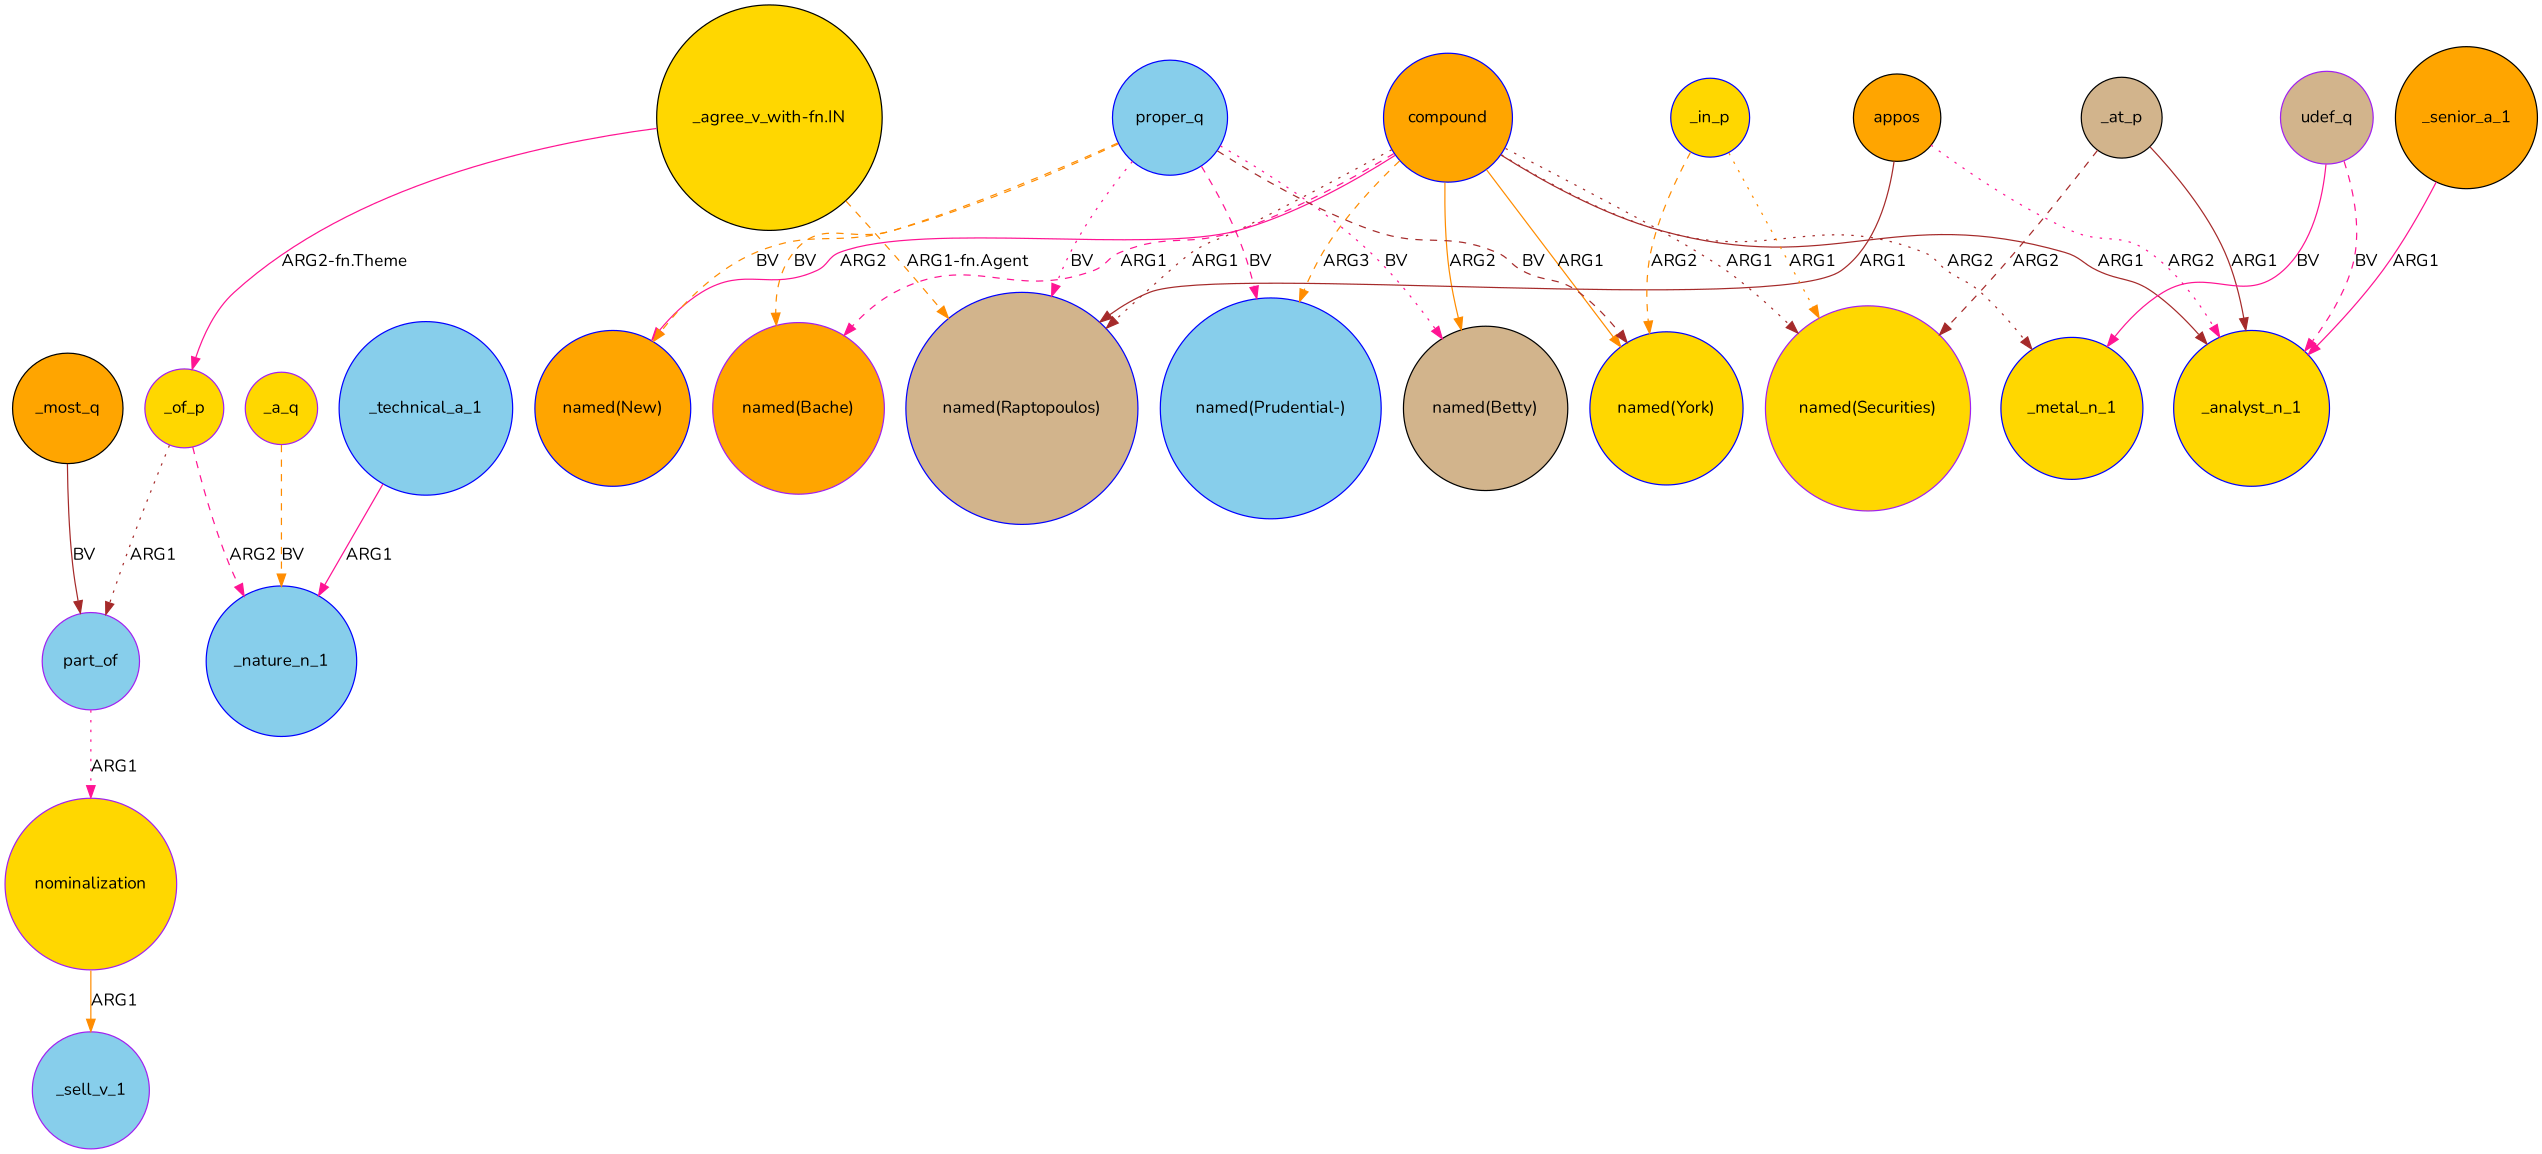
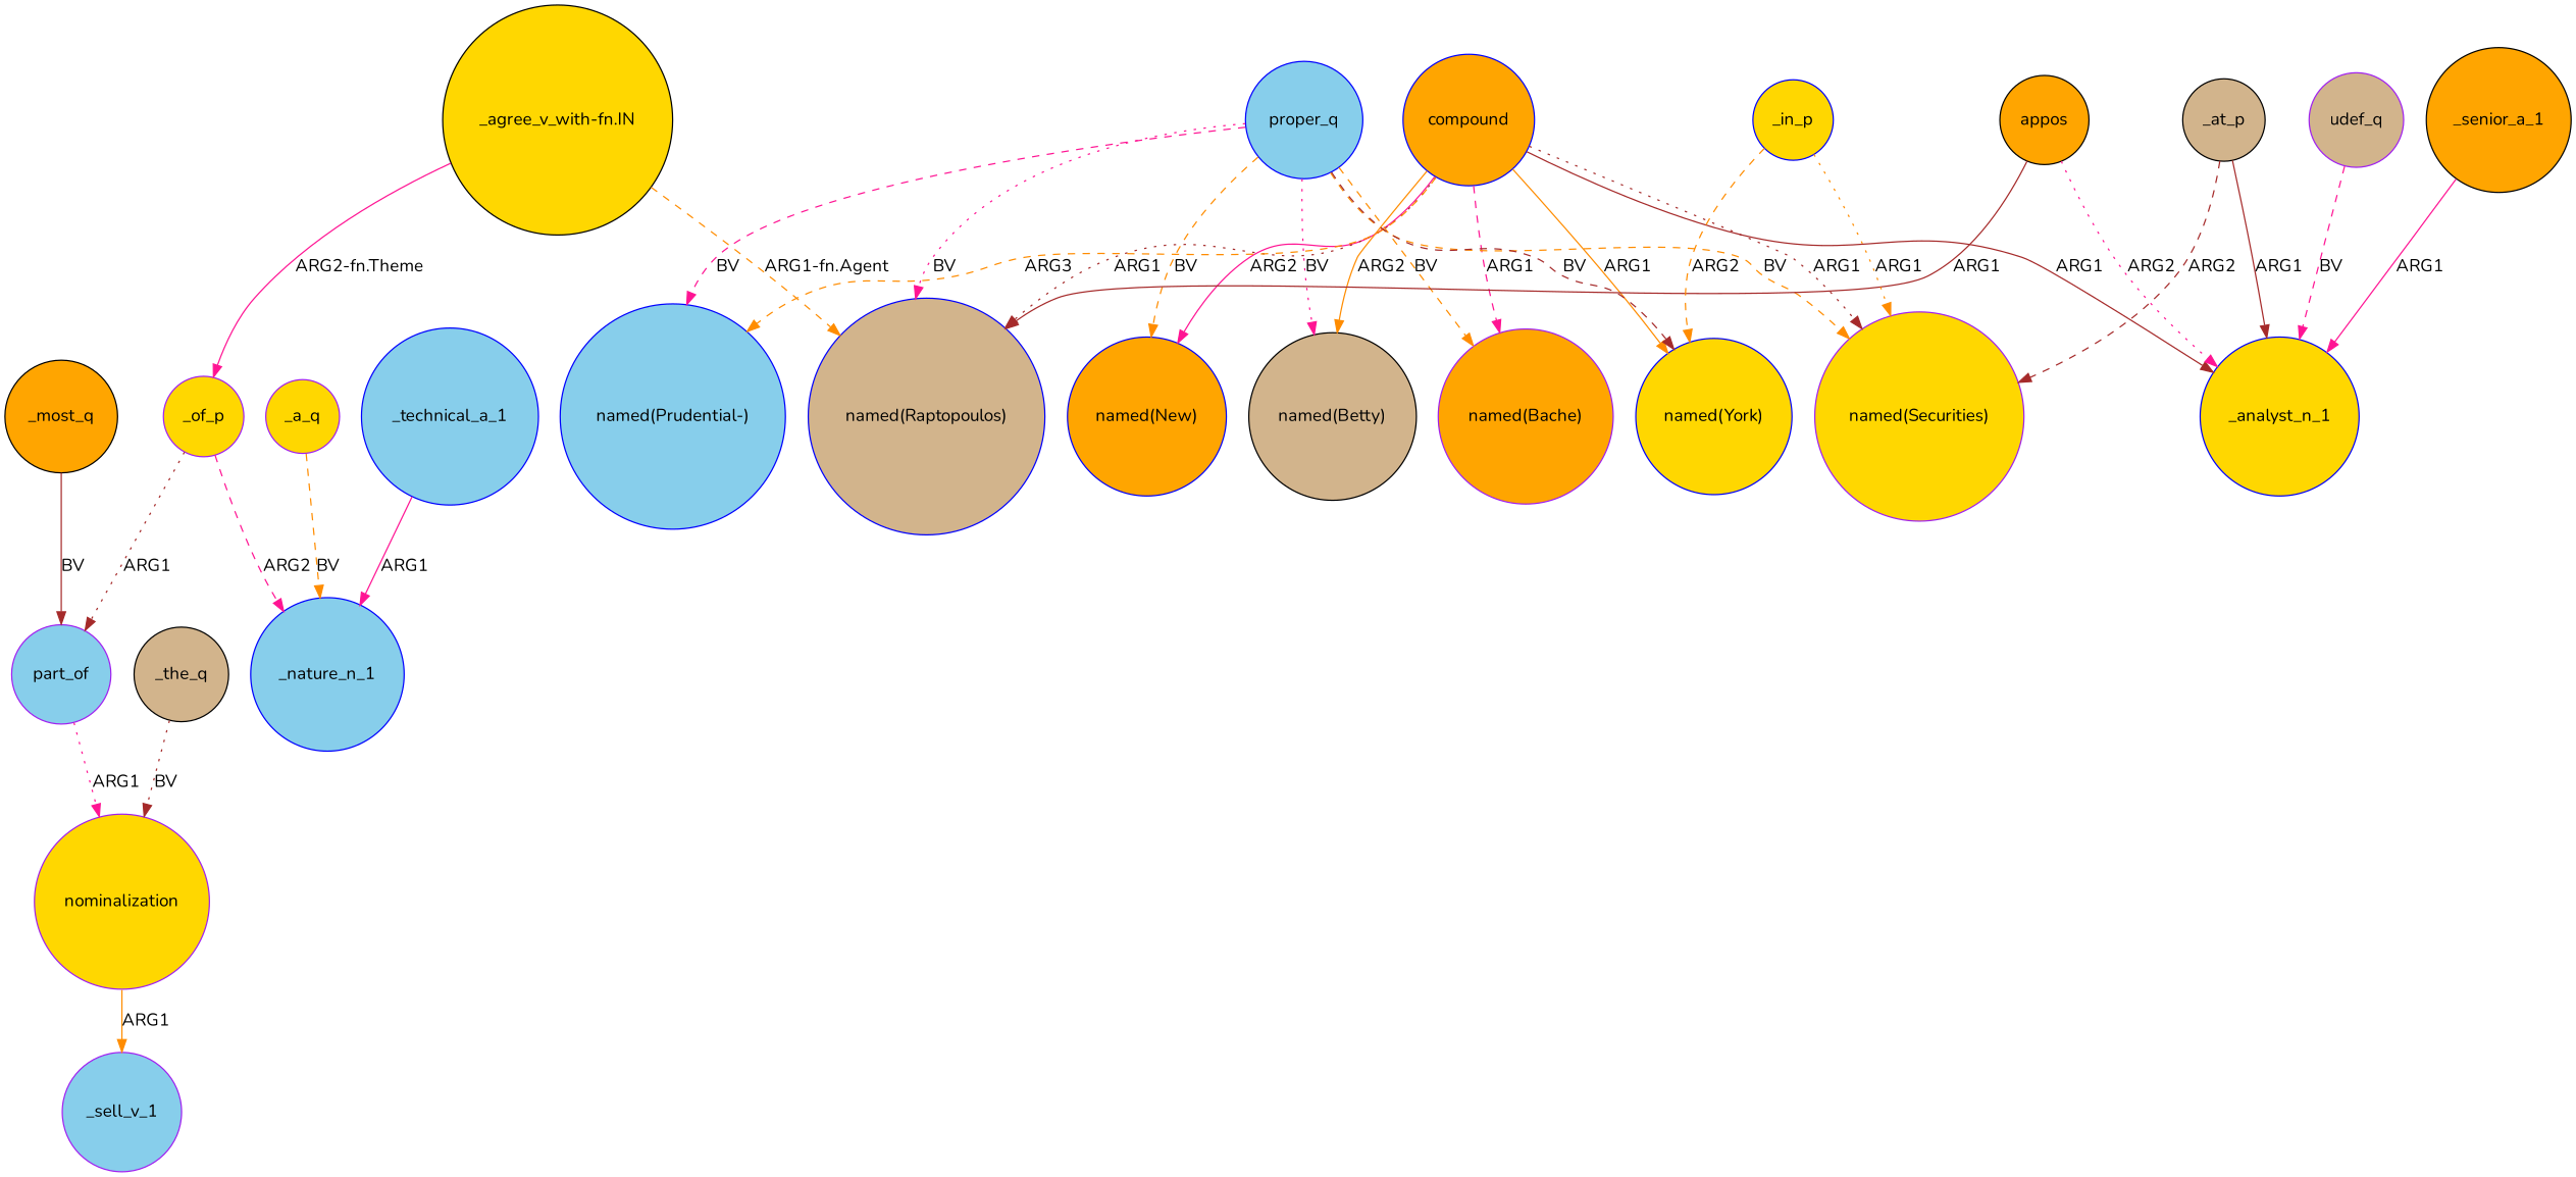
  digraph {
    fontname=Nunito
    node [color=blue fillcolor=gold fontname=Nunito shape=circle style=filled]
    edge [color=deeppink fontname=Nunito style=dashed]
    nominalization [color=purple]
    _sell_v_1 [color=purple fillcolor=skyblue]
    compound [fillcolor=orange]
    "named(New)" [fillcolor=orange]
    "named(Betty)" [color=black fillcolor=tan]
    "named(Securities)" [color=purple]
    "named(Raptopoulos)" [fillcolor=tan]
    "named(Prudential-)" [fillcolor=skyblue]
    "named(Bache)" [color=purple fillcolor=orange]
    _analyst_n_1
    "named(York)"
-   _metal_n_1
    proper_q [fillcolor=skyblue]
    _at_p [color=black fillcolor=tan]
    "_agree_v_with-fn.IN" [color=black]
    _of_p [color=purple]
    part_of [color=purple fillcolor=skyblue]
    _nature_n_1 [fillcolor=skyblue]
    _technical_a_1 [fillcolor=skyblue]
    appos [color=black fillcolor=orange]
    udef_q [color=purple fillcolor=tan]
    _in_p
    _most_q [color=black fillcolor=orange]
    _a_q [color=purple]
    _senior_a_1 [color=black fillcolor=orange]
+   _the_q [color=black fillcolor=tan]
    nominalization -> _sell_v_1 [color=darkorange label=ARG1 style=solid]
    compound -> "named(New)" [label=ARG2 style=solid]
    compound -> "named(Betty)" [color=darkorange label=ARG2 style=solid]
    compound -> "named(Securities)" [color=brown label=ARG1 style=dotted]
    compound -> "named(Raptopoulos)" [color=brown label=ARG1 style=dotted]
    compound -> "named(Prudential-)" [color=darkorange label=ARG3]
    compound -> "named(Bache)" [label=ARG1]
    compound -> _analyst_n_1 [color=brown label=ARG1 style=solid]
    compound -> "named(York)" [color=darkorange label=ARG1 style=solid]
-   compound -> _metal_n_1 [color=brown label=ARG2 style=dotted]
    proper_q -> "named(New)" [color=darkorange label=BV]
    proper_q -> "named(Betty)" [label=BV style=dotted]
+   proper_q -> "named(Securities)" [color=darkorange label=BV]
    proper_q -> "named(Raptopoulos)" [label=BV style=dotted]
    proper_q -> "named(Prudential-)" [label=BV]
    proper_q -> "named(Bache)" [color=darkorange label=BV]
    proper_q -> "named(York)" [color=brown label=BV]
    _at_p -> "named(Securities)" [color=brown label=ARG2]
    _at_p -> _analyst_n_1 [color=brown label=ARG1 style=solid]
    "_agree_v_with-fn.IN" -> "named(Raptopoulos)" [color=darkorange label="ARG1-fn.Agent"]
    "_agree_v_with-fn.IN" -> _of_p [label="ARG2-fn.Theme" style=solid]
    _of_p -> part_of [color=brown label=ARG1 style=dotted]
    _of_p -> _nature_n_1 [label=ARG2]
    part_of -> nominalization [label=ARG1 style=dotted]
    _technical_a_1 -> _nature_n_1 [label=ARG1 style=solid]
    appos -> "named(Raptopoulos)" [color=brown label=ARG1 style=solid]
    appos -> _analyst_n_1 [label=ARG2 style=dotted]
    udef_q -> _analyst_n_1 [label=BV]
-   udef_q -> _metal_n_1 [label=BV style=solid]
    _in_p -> "named(Securities)" [color=darkorange label=ARG1 style=dotted]
    _in_p -> "named(York)" [color=darkorange label=ARG2]
    _most_q -> part_of [color=brown label=BV style=solid]
    _a_q -> _nature_n_1 [color=darkorange label=BV]
    _senior_a_1 -> _analyst_n_1 [label=ARG1 style=solid]
+   _the_q -> nominalization [color=brown label=BV style=dotted]
  }
